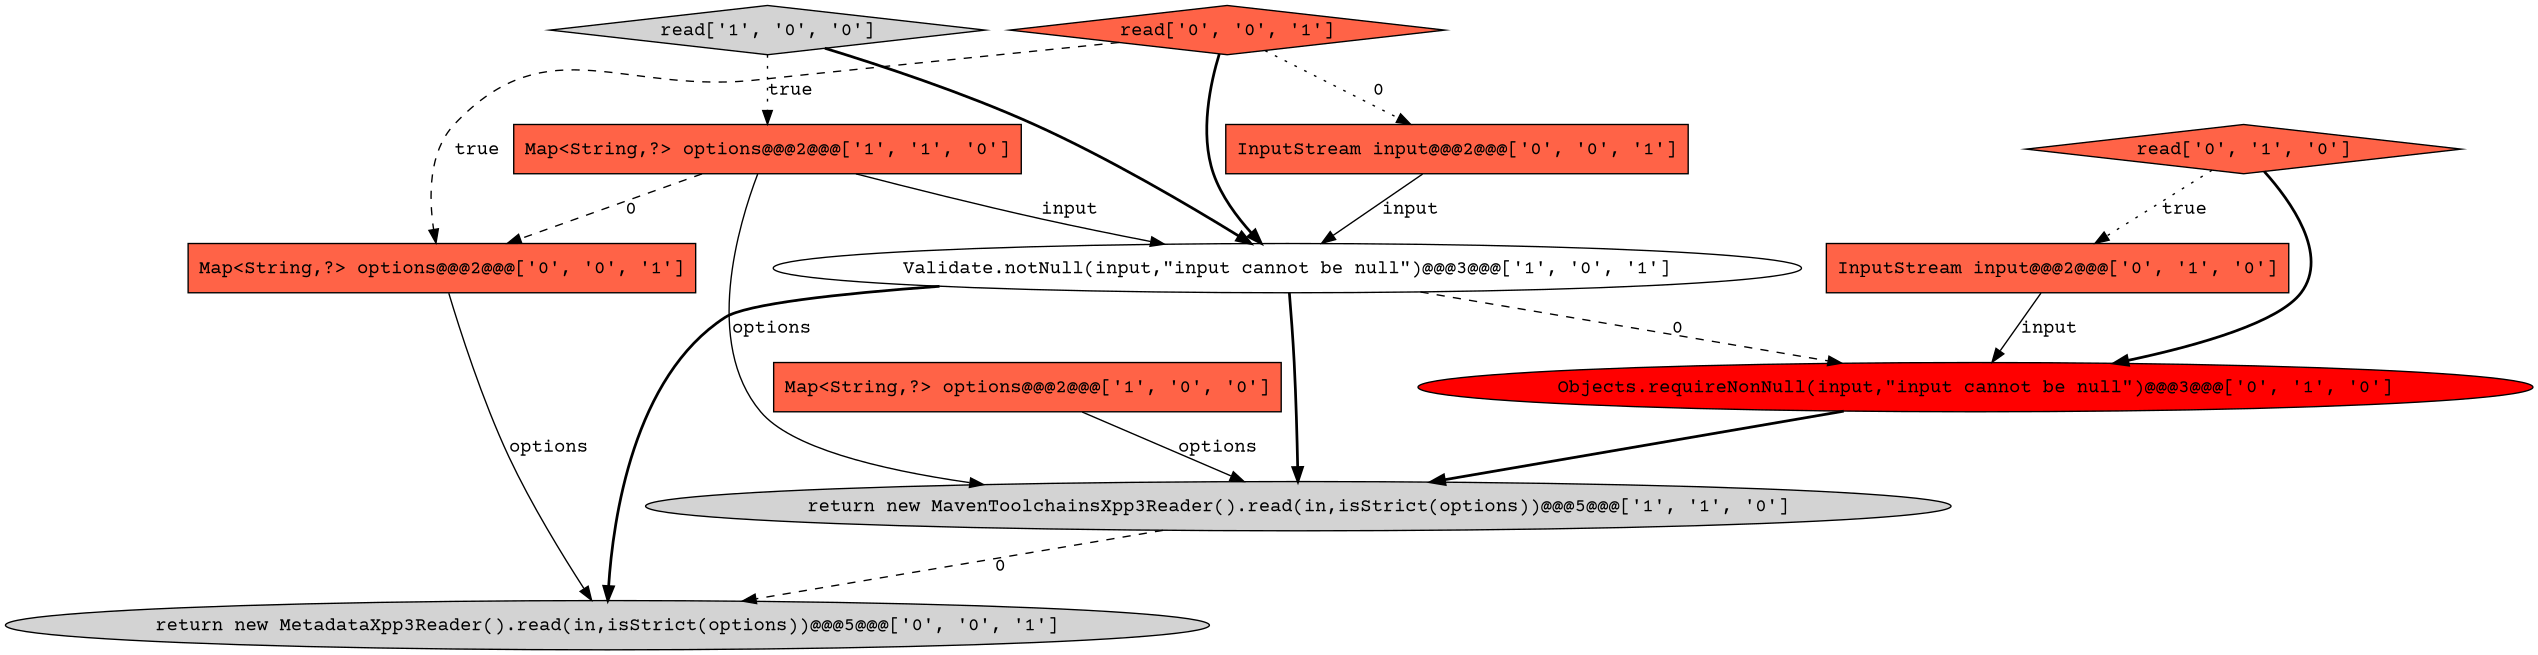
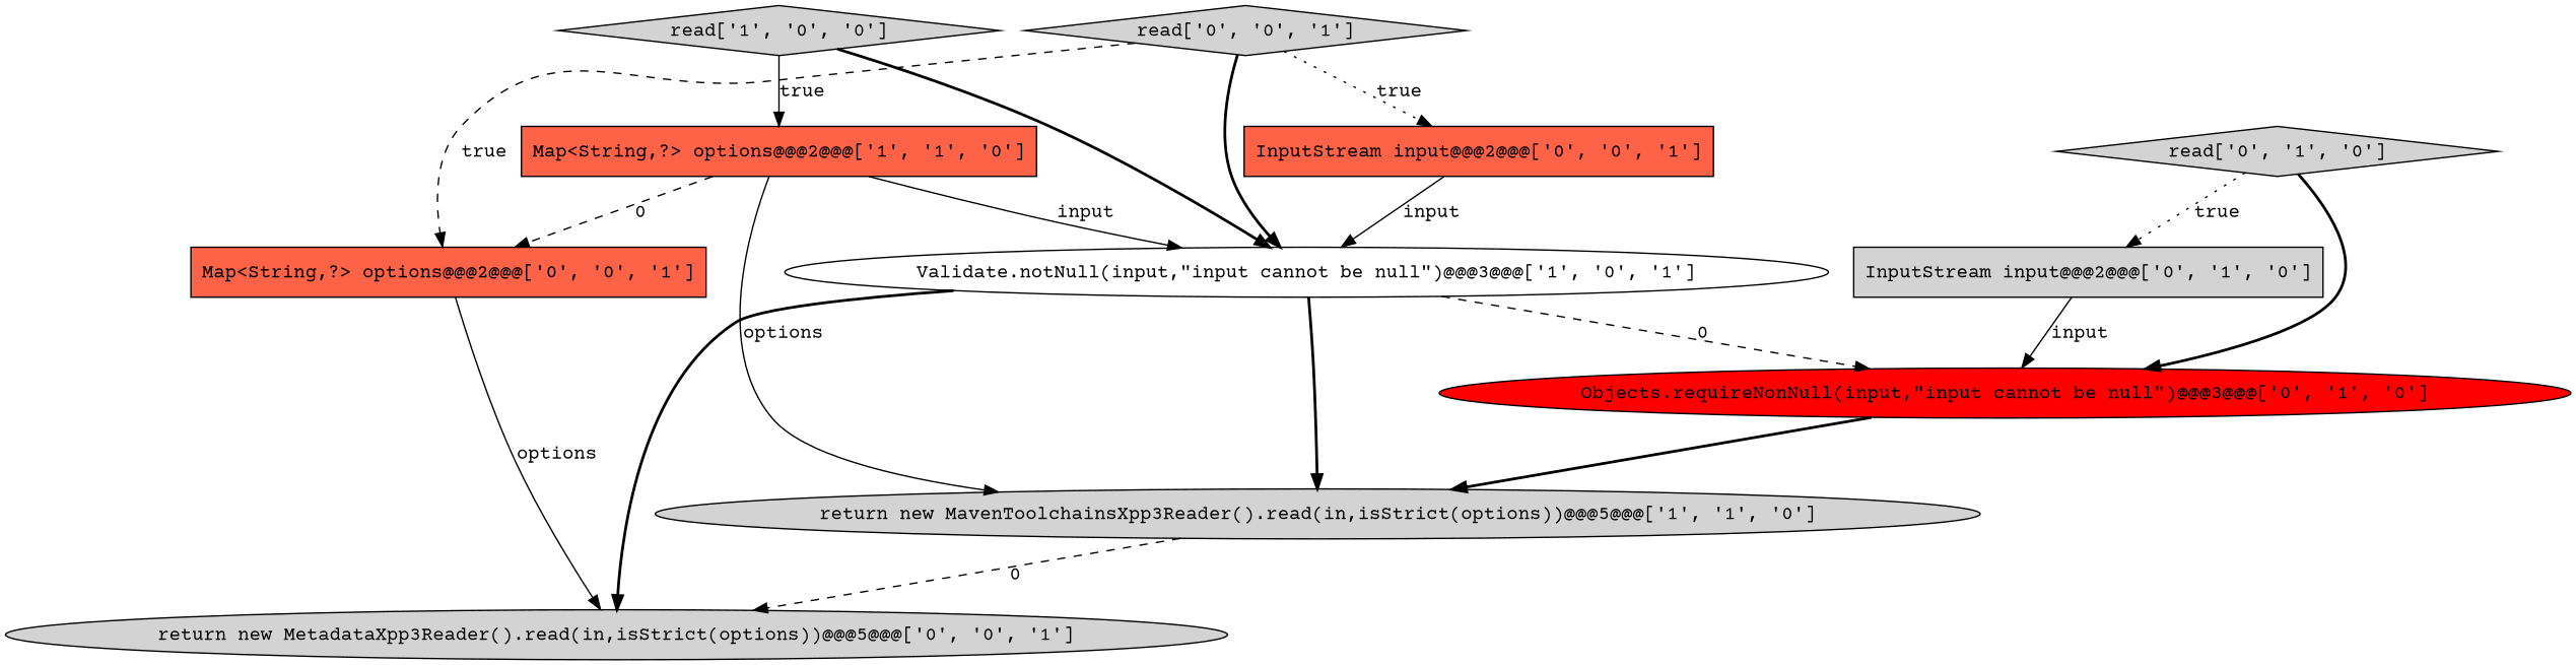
  digraph {
    fontname="Courier Prime"
    node [fillcolor=tomato fontname="Courier Prime" shape=box style=filled]
    edge [fontname="Courier Prime" style=solid]
    n1 [label="Map<String,?> options@@@2@@@['0', '0', '1']"]
    n2 [fillcolor=lightgray label="return new MetadataXpp3Reader().read(in,isStrict(options))@@@5@@@['0', '0', '1']" shape=ellipse]
    n3 [fillcolor=red label="Objects.requireNonNull(input,\"input cannot be null\")@@@3@@@['0', '1', '0']" shape=ellipse]
    n4 [fillcolor=lightgray label="return new MavenToolchainsXpp3Reader().read(in,isStrict(options))@@@5@@@['1', '1', '0']" shape=ellipse]
    n5 [label="InputStream input@@@2@@@['0', '0', '1']"]
    n6 [fillcolor=white label="Validate.notNull(input,\"input cannot be null\")@@@3@@@['1', '0', '1']" shape=ellipse]
-   n7 [label="InputStream input@@@2@@@['0', '1', '0']"]
-   n8 [label="read['0', '1', '0']" shape=diamond]
+   n7 [fillcolor=lightgray label="InputStream input@@@2@@@['0', '1', '0']"]
+   n8 [fillcolor=lightgray label="read['0', '1', '0']" shape=diamond]
    n9 [label="Map<String,?> options@@@2@@@['1', '1', '0']"]
-   n10 [label="read['0', '0', '1']" shape=diamond]
-   n11 [label="Map<String,?> options@@@2@@@['1', '0', '0']"]
+   n10 [fillcolor=lightgray label="read['0', '0', '1']" shape=diamond]
    n12 [fillcolor=lightgray label="read['1', '0', '0']" shape=diamond]
    n1 -> n2 [label=options]
    n3 -> n4 [style=bold]
    n4 -> n2 [label=0 style=dashed]
    n5 -> n6 [label=input]
    n6 -> n2 [style=bold]
    n6 -> n3 [label=0 style=dashed]
    n6 -> n4 [style=bold]
    n7 -> n3 [label=input]
    n8 -> n3 [style=bold]
    n8 -> n7 [label=true style=dotted]
    n9 -> n1 [label=0 style=dashed]
    n9 -> n4 [label=options]
    n9 -> n6 [label=input]
    n10 -> n1 [label=true style=dashed]
-   n10 -> n5 [label=0 style=dotted]
+   n10 -> n5 [label=true style=dotted]
    n10 -> n6 [style=bold]
-   n11 -> n4 [label=options]
    n12 -> n6 [style=bold]
-   n12 -> n9 [label=true style=dotted]
+   n12 -> n9 [label=true]
  }
